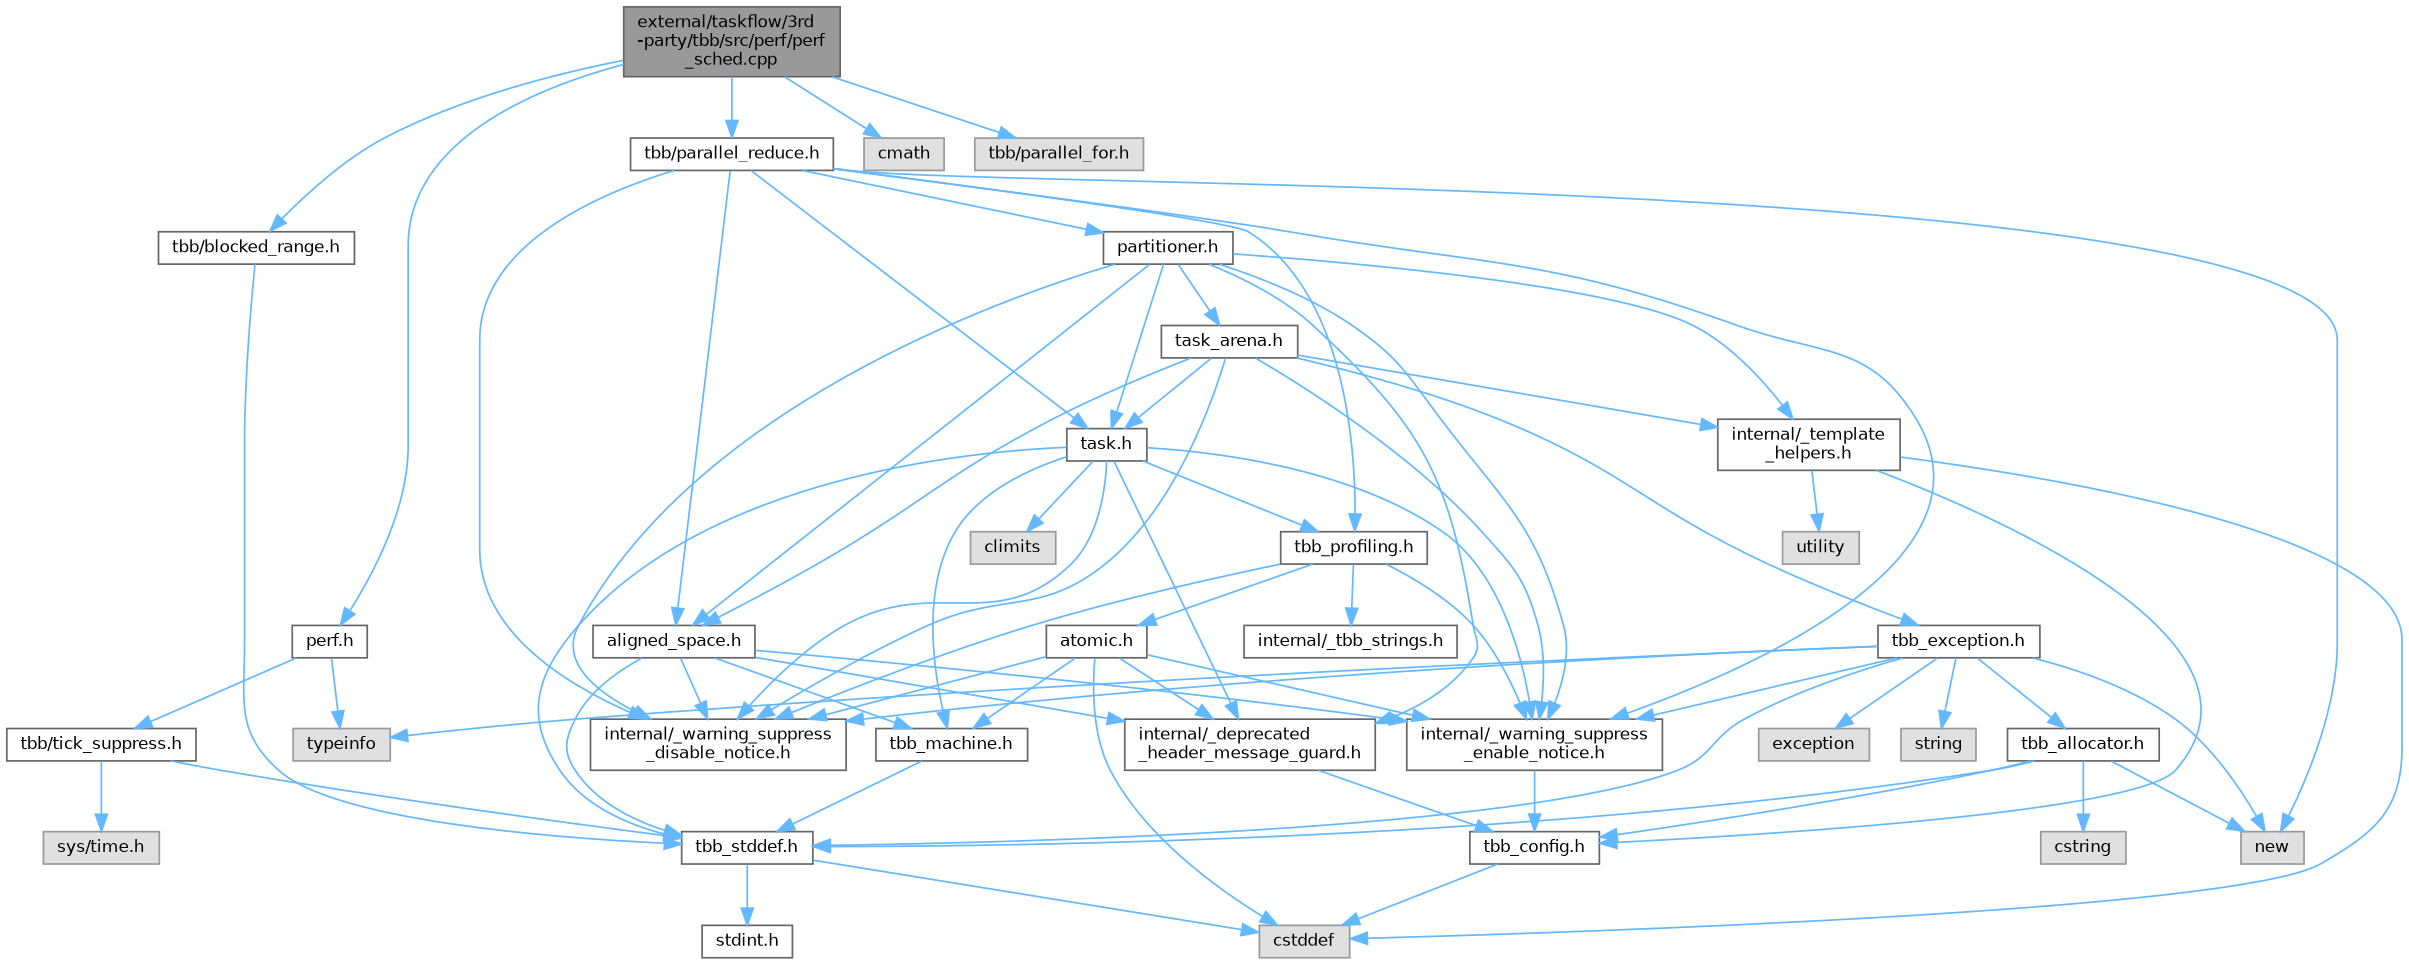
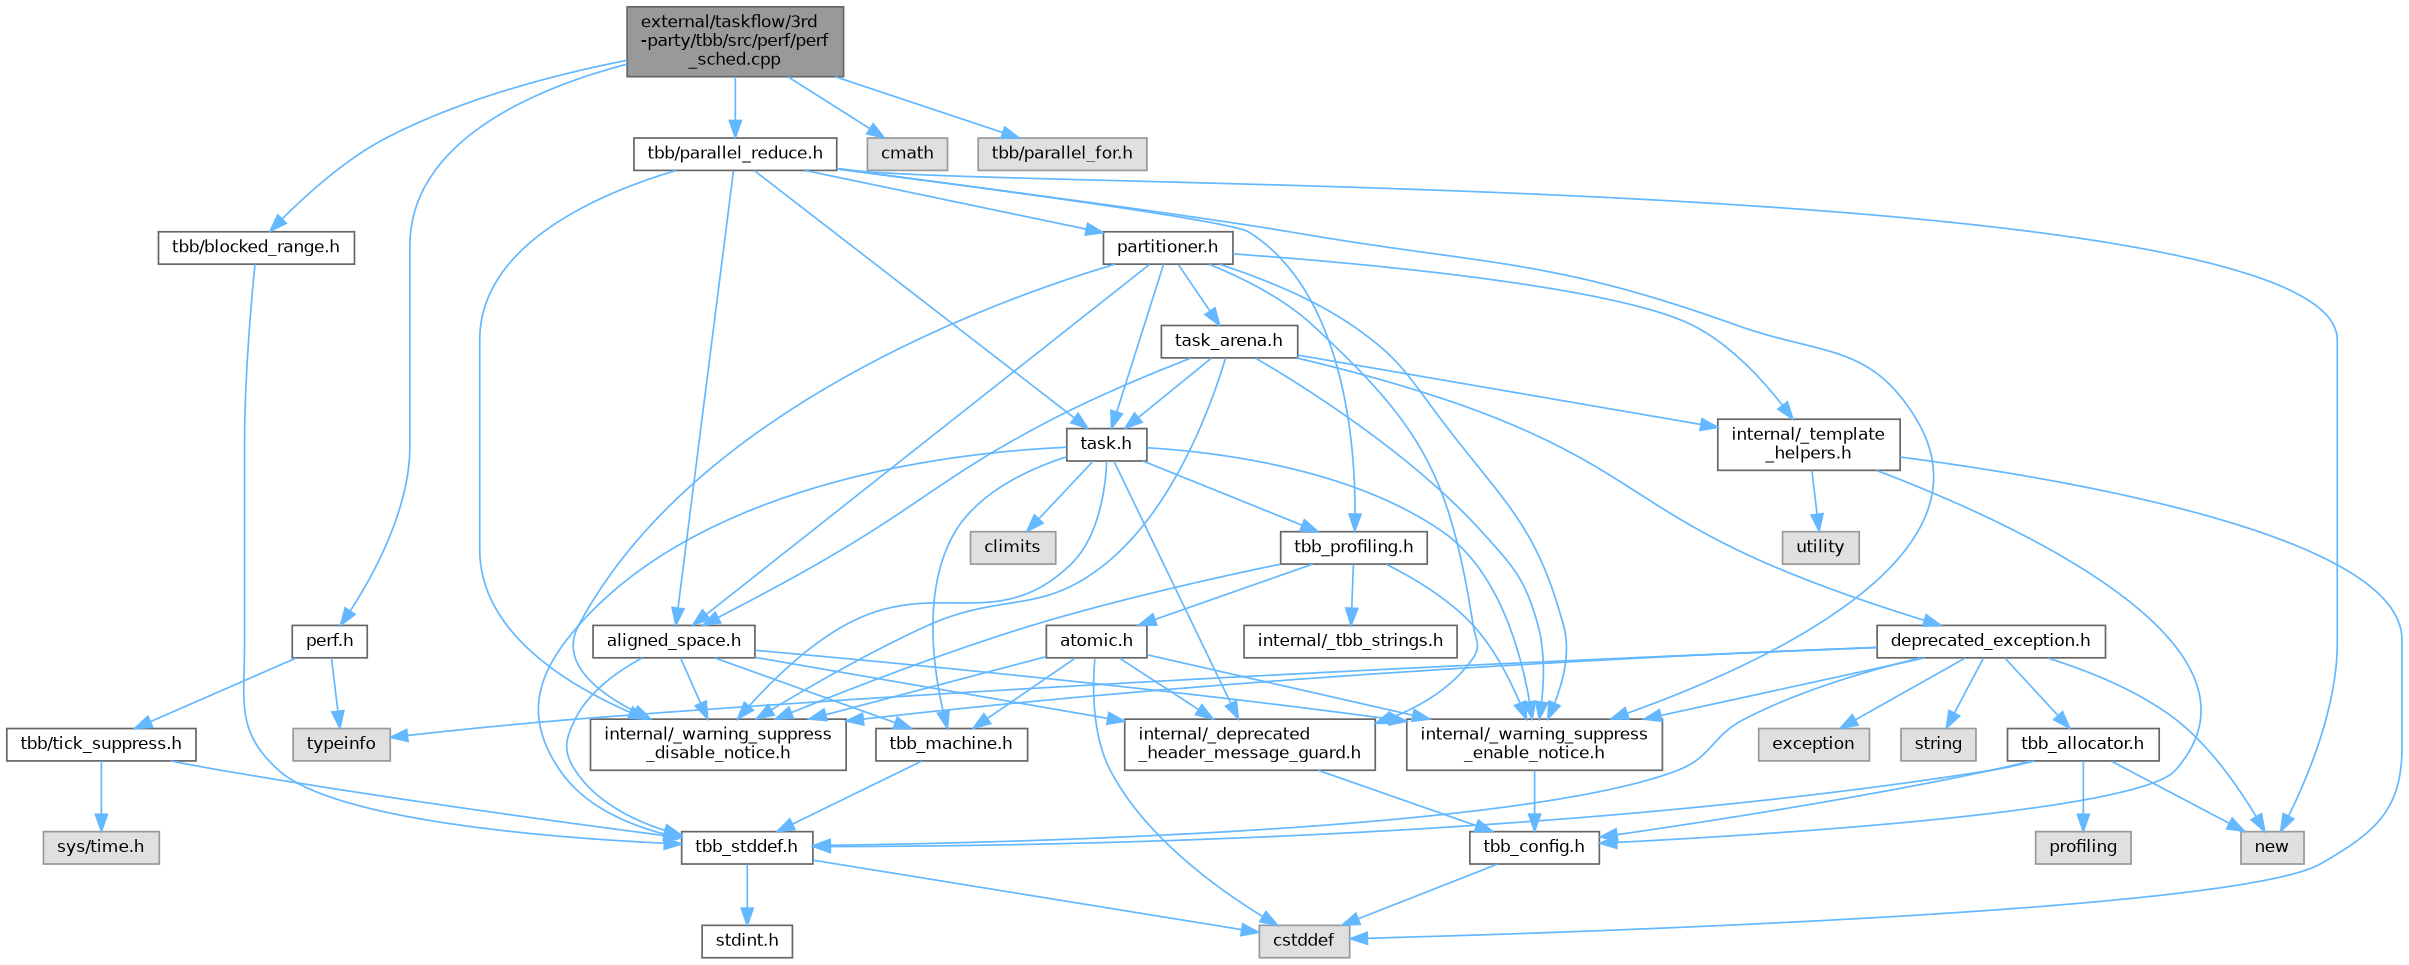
  digraph {
    fontname="DejaVu Sans"
    node [color=grey40 fillcolor=white fontname="DejaVu Sans" fontsize=10 shape=box style=filled]
    edge [color=steelblue1 fontname="DejaVu Sans" fontsize=10 labelfontname=Helvetica labelfontsize=10 style=solid]
    n1 [color=gray40 fillcolor=grey60 fontcolor=black height=0.2 label="external/taskflow/3rd\l-party/tbb/src/perf/perf\l_sched.cpp" width=0.4]
    n2 [height=0.2 label="perf.h" width=0.4]
    n3 [color=grey60 fillcolor="#E0E0E0" height=0.2 label=cmath width=0.4]
    n4 [height=0.2 label="tbb/blocked_range.h" width=0.4]
    n5 [color=grey60 fillcolor="#E0E0E0" height=0.2 label="tbb/parallel_for.h" width=0.4]
    n6 [height=0.2 label="tbb/parallel_reduce.h" width=0.4]
    n7 [color=grey60 fillcolor="#E0E0E0" height=0.2 label=typeinfo width=0.4]
    n8 [height=0.2 label="tbb/tick_suppress.h" width=0.4]
    n9 [height=0.2 label="tbb_stddef.h" width=0.4]
    n10 [height=0.2 label="internal/_warning_suppress\l_enable_notice.h" width=0.4]
    n11 [color=grey60 fillcolor="#E0E0E0" height=0.2 label=new width=0.4]
    n12 [height=0.2 label="task.h" width=0.4]
    n13 [height=0.2 label="tbb_profiling.h" width=0.4]
    n14 [height=0.2 label="internal/_warning_suppress\l_disable_notice.h" width=0.4]
    n15 [height=0.2 label="aligned_space.h" width=0.4]
    n16 [height=0.2 label="partitioner.h" width=0.4]
    n17 [color=grey60 fillcolor="#E0E0E0" height=0.2 label="sys/time.h" width=0.4]
    n18 [color=grey60 fillcolor="#E0E0E0" height=0.2 label=cstddef width=0.4]
    n19 [height=0.2 label="stdint.h" width=0.4]
    n20 [height=0.2 label="tbb_config.h" width=0.4]
    n21 [height=0.2 label="internal/_deprecated\l_header_message_guard.h" width=0.4]
    n22 [height=0.2 label="tbb_machine.h" width=0.4]
    n23 [color=grey60 fillcolor="#E0E0E0" height=0.2 label=climits width=0.4]
    n24 [height=0.2 label="internal/_tbb_strings.h" width=0.4]
    n25 [height=0.2 label="atomic.h" width=0.4]
    n26 [height=0.2 label="task_arena.h" width=0.4]
    n27 [height=0.2 label="internal/_template\l_helpers.h" width=0.4]
-   n28 [height=0.2 label="tbb_exception.h" width=0.4]
+   n28 [height=0.2 label="deprecated_exception.h" width=0.4]
    n29 [color=grey60 fillcolor="#E0E0E0" height=0.2 label=utility width=0.4]
    n30 [color=grey60 fillcolor="#E0E0E0" height=0.2 label=exception width=0.4]
    n31 [color=grey60 fillcolor="#E0E0E0" height=0.2 label=string width=0.4]
    n32 [height=0.2 label="tbb_allocator.h" width=0.4]
-   n33 [color=grey60 fillcolor="#E0E0E0" height=0.2 label=cstring width=0.4]
+   n33 [color=grey60 fillcolor="#E0E0E0" height=0.2 label=profiling width=0.4]
    n1 -> n2
    n1 -> n3
    n1 -> n4
    n1 -> n5
    n1 -> n6
    n2 -> n7
    n2 -> n8
    n4 -> n9
    n6 -> n10
    n6 -> n11
    n6 -> n12
    n6 -> n13
    n6 -> n14
    n6 -> n15
    n6 -> n16
    n8 -> n9
    n8 -> n17
    n9 -> n18
    n9 -> n19
    n10 -> n20
    n12 -> n9
    n12 -> n10
    n12 -> n13
    n12 -> n14
    n12 -> n21
    n12 -> n22
    n12 -> n23
    n13 -> n10
    n13 -> n14
    n13 -> n24
    n13 -> n25
    n15 -> n9
    n15 -> n10
    n15 -> n14
    n15 -> n21
    n15 -> n22
    n16 -> n10
    n16 -> n12
    n16 -> n14
    n16 -> n15
    n16 -> n21
    n16 -> n26
    n16 -> n27
    n20 -> n18
    n21 -> n20
    n22 -> n9
    n25 -> n10
    n25 -> n14
    n25 -> n18
    n25 -> n21
    n25 -> n22
    n26 -> n10
    n26 -> n12
    n26 -> n14
    n26 -> n15
    n26 -> n27
    n26 -> n28
    n27 -> n18
    n27 -> n20
    n27 -> n29
    n28 -> n7
    n28 -> n9
    n28 -> n10
    n28 -> n11
    n28 -> n14
    n28 -> n30
    n28 -> n31
    n28 -> n32
    n32 -> n9
    n32 -> n11
    n32 -> n20
    n32 -> n33
  }
